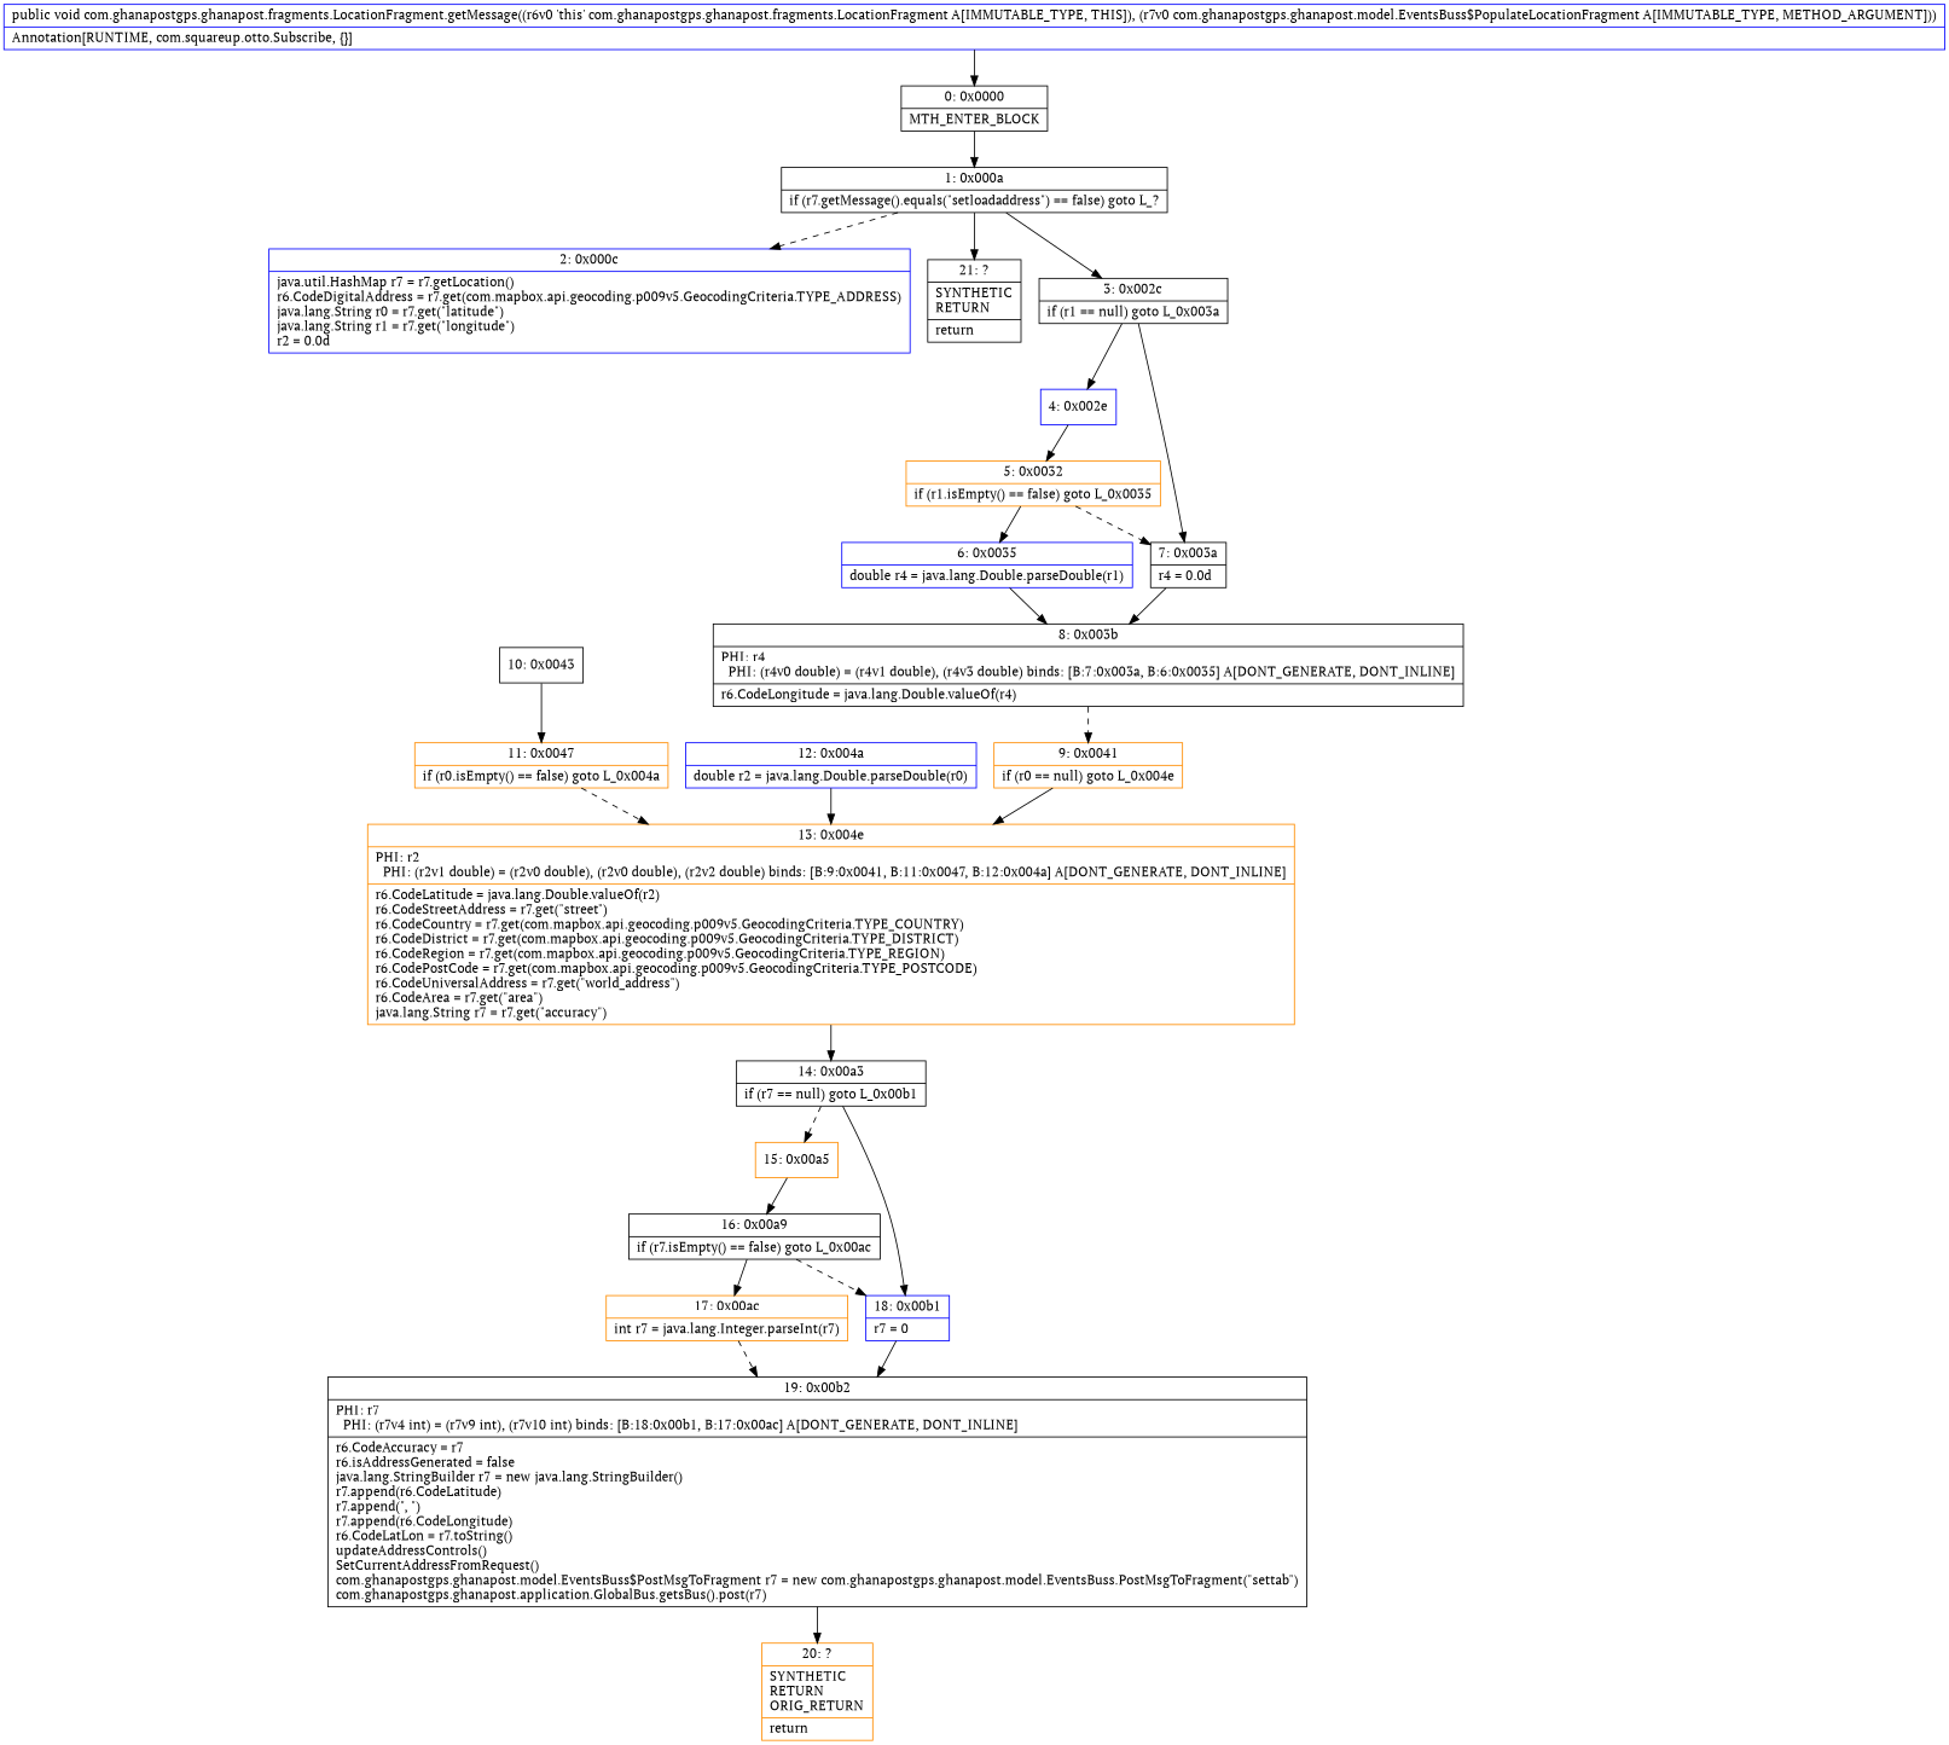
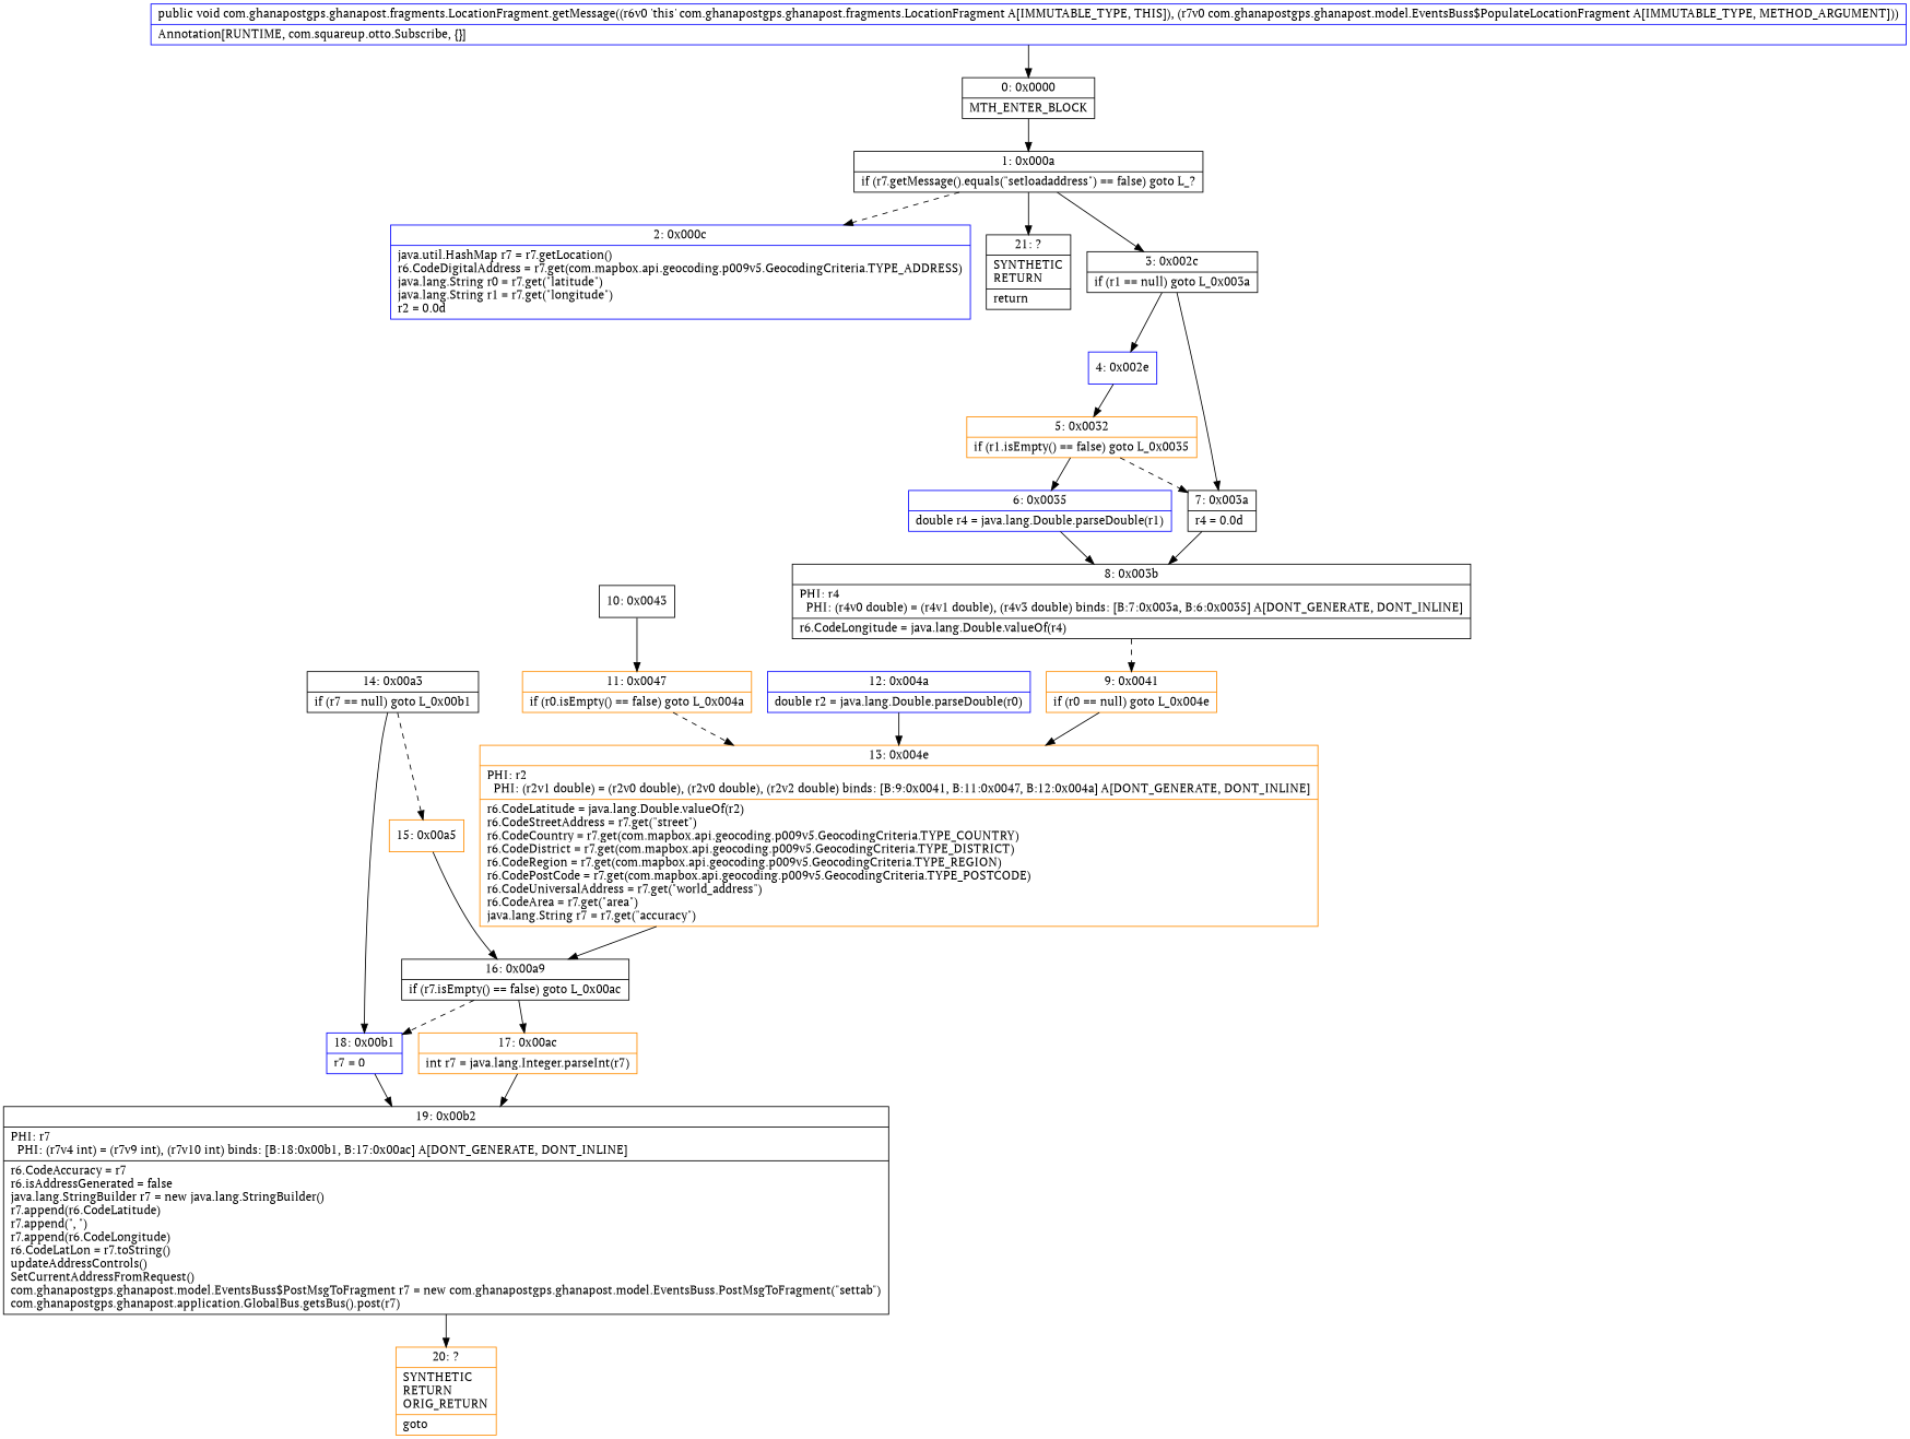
  digraph {
    fontname="PT Serif"
    node [color=black fontname="PT Serif" shape=record]
    edge [fontname="PT Serif"]
    n1 [label="{0\:\ 0x0000|MTH_ENTER_BLOCK\l}"]
    n2 [label="{1\:\ 0x000a|if (r7.getMessage().equals(\"setloadaddress\") == false) goto L_?\l}"]
    n3 [color=blue label="{2\:\ 0x000c|java.util.HashMap r7 = r7.getLocation()\lr6.CodeDigitalAddress = r7.get(com.mapbox.api.geocoding.p009v5.GeocodingCriteria.TYPE_ADDRESS)\ljava.lang.String r0 = r7.get(\"latitude\")\ljava.lang.String r1 = r7.get(\"longitude\")\lr2 = 0.0d\l}"]
    n4 [label="{21\:\ ?|SYNTHETIC\lRETURN\l|return\l}"]
    n5 [label="{3\:\ 0x002c|if (r1 == null) goto L_0x003a\l}"]
    n6 [color=blue label="{4\:\ 0x002e}"]
    n7 [label="{7\:\ 0x003a|r4 = 0.0d\l}"]
    n8 [color=darkorange label="{5\:\ 0x0032|if (r1.isEmpty() == false) goto L_0x0035\l}"]
    n9 [label="{8\:\ 0x003b|PHI: r4 \l  PHI: (r4v0 double) = (r4v1 double), (r4v3 double) binds: [B:7:0x003a, B:6:0x0035] A[DONT_GENERATE, DONT_INLINE]\l|r6.CodeLongitude = java.lang.Double.valueOf(r4)\l}"]
    n10 [color=blue label="{6\:\ 0x0035|double r4 = java.lang.Double.parseDouble(r1)\l}"]
    n11 [color=darkorange label="{9\:\ 0x0041|if (r0 == null) goto L_0x004e\l}"]
    n12 [color=darkorange label="{13\:\ 0x004e|PHI: r2 \l  PHI: (r2v1 double) = (r2v0 double), (r2v0 double), (r2v2 double) binds: [B:9:0x0041, B:11:0x0047, B:12:0x004a] A[DONT_GENERATE, DONT_INLINE]\l|r6.CodeLatitude = java.lang.Double.valueOf(r2)\lr6.CodeStreetAddress = r7.get(\"street\")\lr6.CodeCountry = r7.get(com.mapbox.api.geocoding.p009v5.GeocodingCriteria.TYPE_COUNTRY)\lr6.CodeDistrict = r7.get(com.mapbox.api.geocoding.p009v5.GeocodingCriteria.TYPE_DISTRICT)\lr6.CodeRegion = r7.get(com.mapbox.api.geocoding.p009v5.GeocodingCriteria.TYPE_REGION)\lr6.CodePostCode = r7.get(com.mapbox.api.geocoding.p009v5.GeocodingCriteria.TYPE_POSTCODE)\lr6.CodeUniversalAddress = r7.get(\"world_address\")\lr6.CodeArea = r7.get(\"area\")\ljava.lang.String r7 = r7.get(\"accuracy\")\l}"]
    n13 [label="{10\:\ 0x0043}"]
    n14 [color=darkorange label="{11\:\ 0x0047|if (r0.isEmpty() == false) goto L_0x004a\l}"]
    n15 [label="{14\:\ 0x00a3|if (r7 == null) goto L_0x00b1\l}"]
    n16 [color=blue label="{12\:\ 0x004a|double r2 = java.lang.Double.parseDouble(r0)\l}"]
    n17 [color=darkorange label="{15\:\ 0x00a5}"]
    n18 [color=blue label="{18\:\ 0x00b1|r7 = 0\l}"]
    n19 [label="{16\:\ 0x00a9|if (r7.isEmpty() == false) goto L_0x00ac\l}"]
    n20 [label="{19\:\ 0x00b2|PHI: r7 \l  PHI: (r7v4 int) = (r7v9 int), (r7v10 int) binds: [B:18:0x00b1, B:17:0x00ac] A[DONT_GENERATE, DONT_INLINE]\l|r6.CodeAccuracy = r7\lr6.isAddressGenerated = false\ljava.lang.StringBuilder r7 = new java.lang.StringBuilder()\lr7.append(r6.CodeLatitude)\lr7.append(\", \")\lr7.append(r6.CodeLongitude)\lr6.CodeLatLon = r7.toString()\lupdateAddressControls()\lSetCurrentAddressFromRequest()\lcom.ghanapostgps.ghanapost.model.EventsBuss$PostMsgToFragment r7 = new com.ghanapostgps.ghanapost.model.EventsBuss.PostMsgToFragment(\"settab\")\lcom.ghanapostgps.ghanapost.application.GlobalBus.getsBus().post(r7)\l}"]
    n21 [color=darkorange label="{17\:\ 0x00ac|int r7 = java.lang.Integer.parseInt(r7)\l}"]
-   n22 [color=darkorange label="{20\:\ ?|SYNTHETIC\lRETURN\lORIG_RETURN\l|return\l}"]
+   n22 [color=darkorange label="{20\:\ ?|SYNTHETIC\lRETURN\lORIG_RETURN\l|goto\l}"]
    n23 [color=blue label="{public void com.ghanapostgps.ghanapost.fragments.LocationFragment.getMessage((r6v0 'this' com.ghanapostgps.ghanapost.fragments.LocationFragment A[IMMUTABLE_TYPE, THIS]), (r7v0 com.ghanapostgps.ghanapost.model.EventsBuss$PopulateLocationFragment A[IMMUTABLE_TYPE, METHOD_ARGUMENT]))  | Annotation[RUNTIME, com.squareup.otto.Subscribe, \{\}]\l}"]
    n1 -> n2
    n2 -> n3 [style=dashed]
    n2 -> n4
    n2 -> n5
    n5 -> n6 [style=solid]
    n5 -> n7
    n6 -> n8
    n7 -> n9
    n8 -> n7 [style=dashed]
    n8 -> n10
    n9 -> n11 [style=dashed]
    n10 -> n9
    n11 -> n12
-   n12 -> n15
+   n12 -> n19
    n13 -> n14
    n14 -> n12 [style=dashed]
    n15 -> n17 [style=dashed]
    n15 -> n18
    n16 -> n12
    n17 -> n19
    n18 -> n20
    n19 -> n18 [style=dashed]
    n19 -> n21
    n20 -> n22
-   n21 -> n20 [style=dashed]
+   n21 -> n20
    n23 -> n1
  }
